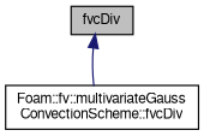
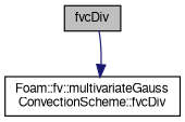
  digraph {
    rankdir=TB
    node [color=black fontname=FreeSans fontsize=10 shape=record]
    n1 [fillcolor=grey75 fontcolor=black height=0.2 label=fvcDiv style=filled width=0.4]
    n2 [height=0.2 label="Foam::fv::multivariateGauss\lConvectionScheme::fvcDiv" width=0.4]
-   n1 -> n2 [color=midnightblue dir=back fontname=FreeSans fontsize=10 labelfontname=FreeSans labelfontsize=10 style=solid]
+   n2 -> n1 [color=midnightblue dir=back fontname=FreeSans fontsize=10 labelfontname=FreeSans labelfontsize=10 style=solid]
  }
